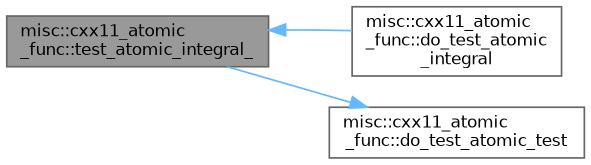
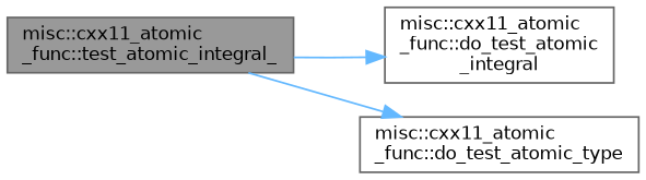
  digraph {
    fontname="DejaVu Sans"
    rankdir=LR
    node [color=grey40 fillcolor=white fontname="DejaVu Sans" fontsize=10 shape=box style=filled]
    edge [color=steelblue1 fontname="DejaVu Sans" fontsize=10 labelfontname=Helvetica labelfontsize=10 style=solid]
    n1 [color=gray40 fillcolor=grey60 fontcolor=black height=0.2 label="misc::cxx11_atomic\l_func::test_atomic_integral_" width=0.4]
    n2 [height=0.2 label="misc::cxx11_atomic\l_func::do_test_atomic\l_integral" width=0.4]
-   n3 [height=0.2 label="misc::cxx11_atomic\l_func::do_test_atomic_test" width=0.4]
-   n2 -> n1
+   n3 [height=0.2 label="misc::cxx11_atomic\l_func::do_test_atomic_type" width=0.4]
+   n1 -> n2
    n1 -> n3
  }
